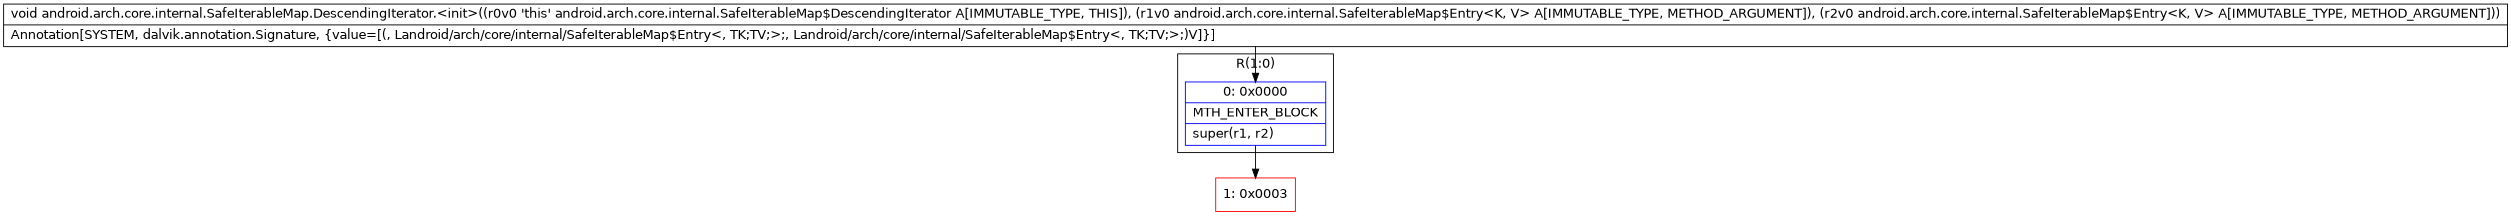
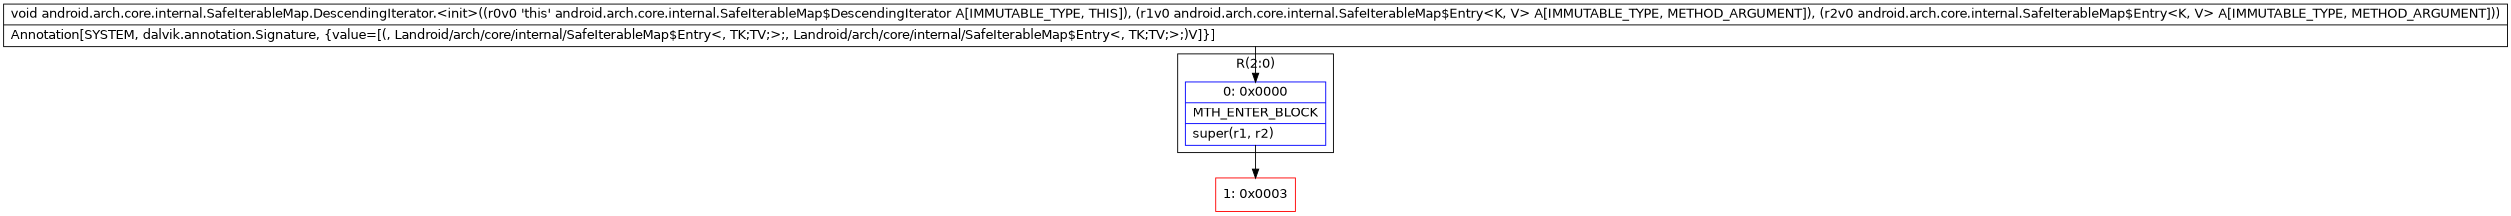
  digraph {
    fontname="DejaVu Sans"
    node [shape=record fontname="DejaVu Sans"]
    edge [fontname="DejaVu Sans"]
    n1 [color=blue label="{0\:\ 0x0000|MTH_ENTER_BLOCK\l|super(r1, r2)\l}"]
    n2 [color=red label="{1\:\ 0x0003}"]
    n3 [label="{void android.arch.core.internal.SafeIterableMap.DescendingIterator.\<init\>((r0v0 'this' android.arch.core.internal.SafeIterableMap$DescendingIterator A[IMMUTABLE_TYPE, THIS]), (r1v0 android.arch.core.internal.SafeIterableMap$Entry\<K, V\> A[IMMUTABLE_TYPE, METHOD_ARGUMENT]), (r2v0 android.arch.core.internal.SafeIterableMap$Entry\<K, V\> A[IMMUTABLE_TYPE, METHOD_ARGUMENT]))  | Annotation[SYSTEM, dalvik.annotation.Signature, \{value=[(, Landroid\/arch\/core\/internal\/SafeIterableMap$Entry\<, TK;TV;\>;, Landroid\/arch\/core\/internal\/SafeIterableMap$Entry\<, TK;TV;\>;)V]\}]\l}"]
    subgraph cluster_1 {
-     label="R(1:0)"
+     label="R(2:0)"
      n1
    }
    n1 -> n2
    n3 -> n1
  }
